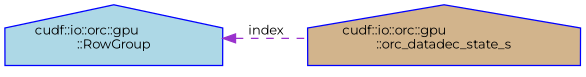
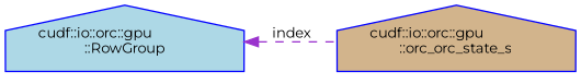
  digraph {
    rankdir=LR
    fontname=Montserrat
    node [color=blue fontname=Montserrat fontsize=10 shape=house style=filled]
-   n1 [fillcolor=tan fontcolor=black height=0.2 label="cudf::io::orc::gpu\l::orc_datadec_state_s" width=0.4]
+   n1 [fillcolor=tan fontcolor=black height=0.2 label="cudf::io::orc::gpu\l::orc_orc_state_s" width=0.4]
    n2 [fillcolor=lightblue height=0.2 label="cudf::io::orc::gpu\l::RowGroup" width=0.4]
    n2 -> n1 [color=darkorchid3 dir=back fontname=Montserrat fontsize=10 label=" index" labelfontname=Helvetica labelfontsize=10 style=dashed]
  }
